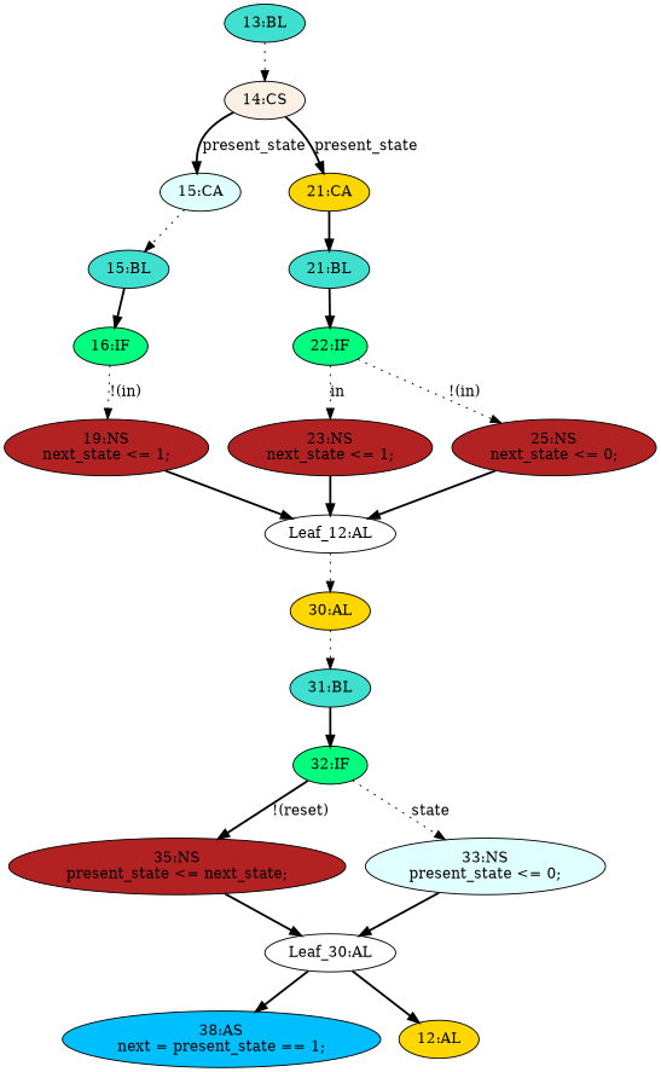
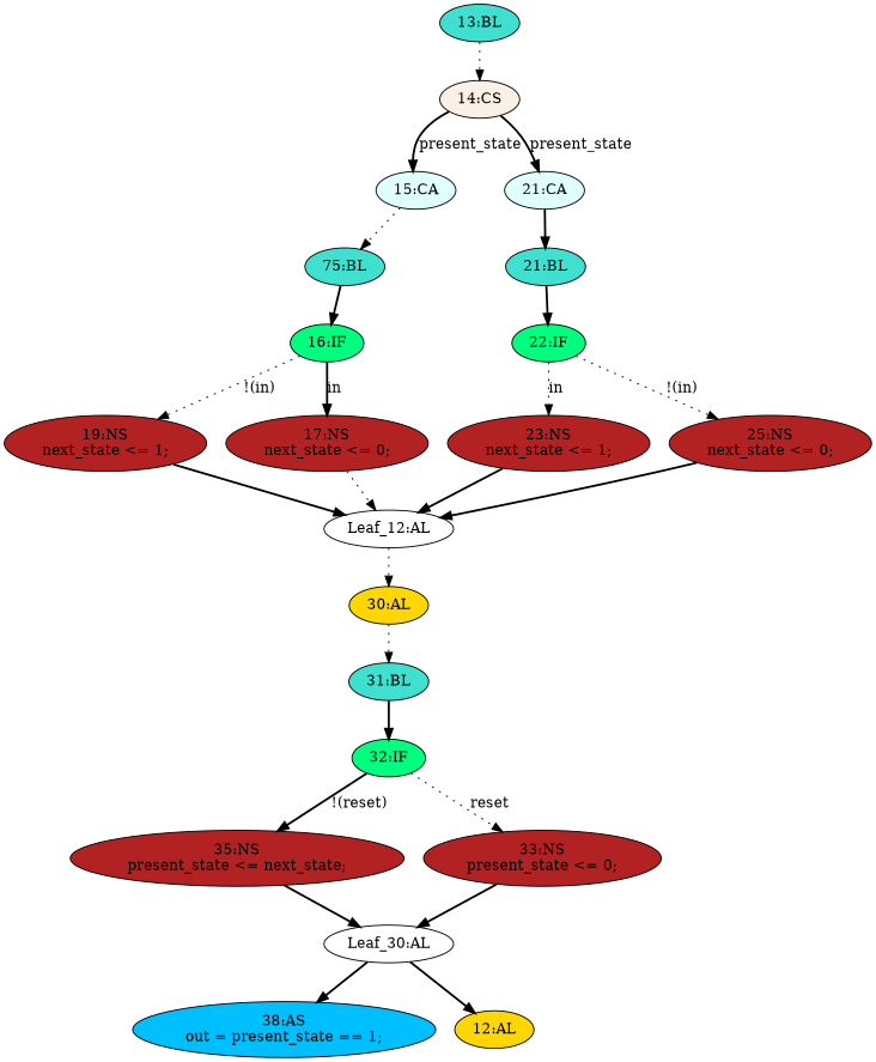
  strict digraph {
    node [fillcolor=firebrick statements="[]" style=filled typ=NonblockingSubstitution]
    edge [cond="[]" lineno=None style=bold]
    n1 [ast="<pyverilog.vparser.ast.Block object at 0x7fd029ef1250>" fillcolor=turquoise label="21:BL" typ=Block]
    n2 [ast="<pyverilog.vparser.ast.IfStatement object at 0x7fd029ee6e90>" fillcolor=springgreen label="22:IF" typ=IfStatement]
    n3 [ast="<pyverilog.vparser.ast.NonblockingSubstitution object at 0x7fd029ee6750>" label="23:NS\nnext_state <= 1;" statements="[<pyverilog.vparser.ast.NonblockingSubstitution object at 0x7fd029ee6750>]"]
    n4 [ast="<pyverilog.vparser.ast.NonblockingSubstitution object at 0x7fd029ee6d10>" label="25:NS\nnext_state <= 0;" statements="[<pyverilog.vparser.ast.NonblockingSubstitution object at 0x7fd029ee6d10>]"]
    n5 [def_var="['next_state']" label="Leaf_12:AL" fillcolor="" statements="" style="" typ=""]
    n6 [ast="<pyverilog.vparser.ast.Block object at 0x7fd029ee6550>" fillcolor=turquoise label="31:BL" typ=Block]
    n7 [ast="<pyverilog.vparser.ast.IfStatement object at 0x7fd029f6a150>" fillcolor=springgreen label="32:IF" typ=IfStatement]
    n8 [ast="<pyverilog.vparser.ast.NonblockingSubstitution object at 0x7fd029f6a310>" label="35:NS\npresent_state <= next_state;" statements="[<pyverilog.vparser.ast.NonblockingSubstitution object at 0x7fd029f6a310>]"]
-   n9 [ast="<pyverilog.vparser.ast.NonblockingSubstitution object at 0x7fd029f6ae90>" fillcolor=lightcyan label="33:NS\npresent_state <= 0;" statements="[<pyverilog.vparser.ast.NonblockingSubstitution object at 0x7fd029f6ae90>]"]
+   n9 [ast="<pyverilog.vparser.ast.NonblockingSubstitution object at 0x7fd029f6ae90>" label="33:NS\npresent_state <= 0;" statements="[<pyverilog.vparser.ast.NonblockingSubstitution object at 0x7fd029f6ae90>]"]
    n10 [def_var="['present_state']" label="Leaf_30:AL" fillcolor="" statements="" style="" typ=""]
    n11 [ast="<pyverilog.vparser.ast.Always object at 0x7fd029ee6290>" clk_sens=True fillcolor=gold label="30:AL" sens="['clk']" typ=Always use_var="['reset', 'next_state']"]
    n12 [ast="<pyverilog.vparser.ast.NonblockingSubstitution object at 0x7fd029ef1450>" label="19:NS\nnext_state <= 1;" statements="[<pyverilog.vparser.ast.NonblockingSubstitution object at 0x7fd029ef1450>]"]
    n13 [ast="<pyverilog.vparser.ast.Case object at 0x7fd029ee3110>" fillcolor=lightcyan label="15:CA" typ=Case]
-   n14 [ast="<pyverilog.vparser.ast.Block object at 0x7fd029ee33d0>" fillcolor=turquoise label="15:BL" typ=Block]
+   n14 [ast="<pyverilog.vparser.ast.Block object at 0x7fd029ee33d0>" fillcolor=turquoise label="75:BL" typ=Block]
    n15 [ast="<pyverilog.vparser.ast.IfStatement object at 0x7fd029e8e290>" fillcolor=springgreen label="16:IF" typ=IfStatement]
+   n16 [ast="<pyverilog.vparser.ast.NonblockingSubstitution object at 0x7fd029e8e550>" label="17:NS\nnext_state <= 0;" statements="[<pyverilog.vparser.ast.NonblockingSubstitution object at 0x7fd029e8e550>]"]
    n17 [ast="<pyverilog.vparser.ast.CaseStatement object at 0x7fd029ef1650>" fillcolor=linen label="14:CS" typ=CaseStatement]
-   n18 [ast="<pyverilog.vparser.ast.Case object at 0x7fd029ef1390>" fillcolor=gold label="21:CA" typ=Case]
-   n19 [ast="<pyverilog.vparser.ast.Assign object at 0x7fd02b7e8ad0>" def_var="['out']" fillcolor=deepskyblue label="38:AS\nnext = present_state == 1;" typ=Assign use_var="['present_state']"]
+   n18 [ast="<pyverilog.vparser.ast.Case object at 0x7fd029ef1390>" fillcolor=lightcyan label="21:CA" typ=Case]
+   n19 [ast="<pyverilog.vparser.ast.Assign object at 0x7fd02b7e8ad0>" def_var="['out']" fillcolor=deepskyblue label="38:AS\nout = present_state == 1;" typ=Assign use_var="['present_state']"]
    n20 [ast="<pyverilog.vparser.ast.Always object at 0x7fd029e96810>" clk_sens=True fillcolor=gold label="12:AL" sens="['clk']" typ=Always use_var="['present_state', 'in']"]
    n21 [ast="<pyverilog.vparser.ast.Block object at 0x7fd029e96bd0>" fillcolor=turquoise label="13:BL" typ=Block]
    n1 -> n2
    n2 -> n3 [cond="['in']" label=in lineno=22 style=dotted]
    n2 -> n4 [cond="['in']" label="!(in)" lineno=22 style=dotted]
    n3 -> n5
    n4 -> n5
    n5 -> n11 [style=dotted cond="" lineno=""]
    n6 -> n7
    n7 -> n8 [cond="['reset']" label="!(reset)" lineno=32]
-   n7 -> n9 [cond="['reset']" label=state lineno=32 style=dotted]
+   n7 -> n9 [cond="['reset']" label=reset lineno=32 style=dotted]
    n8 -> n10
    n9 -> n10
    n10 -> n19 [cond="" lineno=""]
    n10 -> n20 [cond="" lineno=""]
    n11 -> n6 [style=dotted]
    n12 -> n5
    n13 -> n14 [style=dotted]
    n14 -> n15
    n15 -> n12 [cond="['in']" label="!(in)" lineno=16 style=dotted]
+   n15 -> n16 [cond="['in']" label=in lineno=16]
+   n16 -> n5 [style=dotted]
    n17 -> n13 [cond="['present_state']" label=present_state lineno=14]
    n17 -> n18 [cond="['present_state']" label=present_state lineno=14]
    n18 -> n1
    n21 -> n17 [style=dotted]
  }
